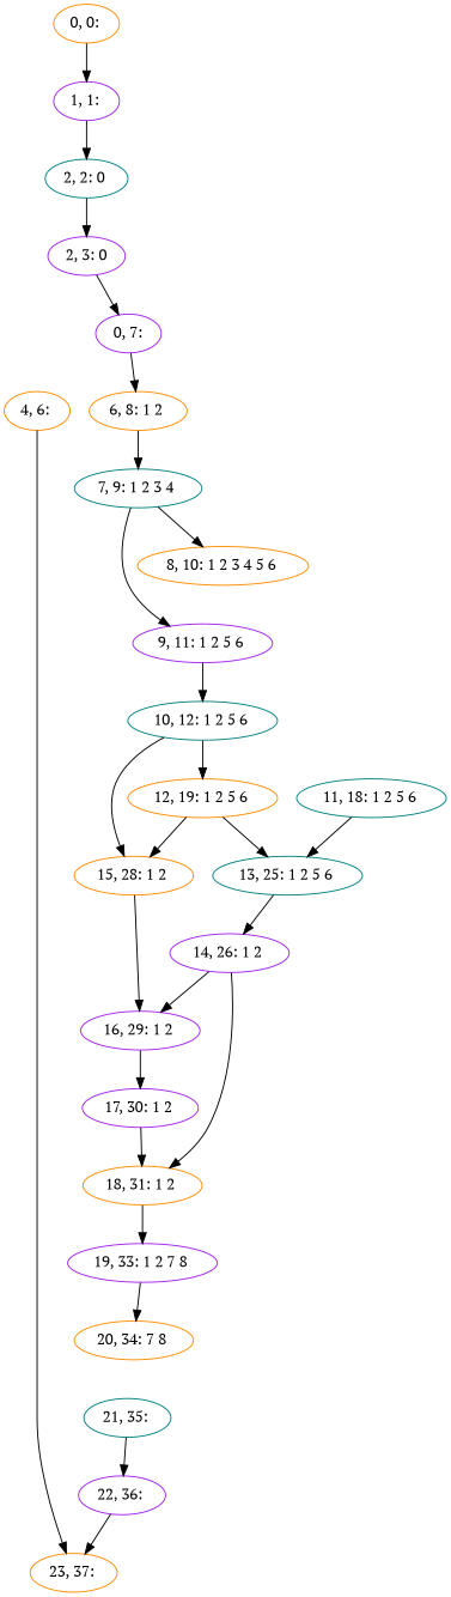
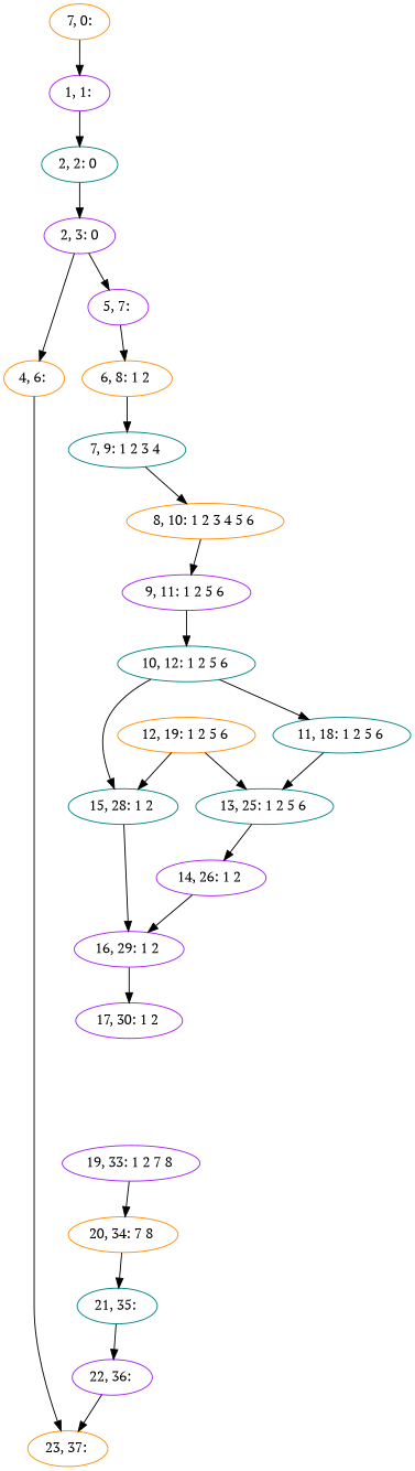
  digraph {
    fontname="PT Serif"
    node [color=darkorange fontname="PT Serif"]
    edge [fontname="PT Serif"]
-   n1 [label="0, 0: "]
+   n1 [label="7, 0:"]
    n2 [color=purple label="1, 1: "]
    n3 [color=teal label="2, 2: 0 "]
    n4 [color=purple label="2, 3: 0"]
    n5 [label="4, 6: "]
-   n6 [color=purple label="0, 7:"]
+   n6 [color=purple label="5, 7: "]
    n7 [label="23, 37: "]
    n8 [label="6, 8: 1 2 "]
    n9 [color=purple label="22, 36: "]
    n10 [color=teal label="7, 9: 1 2 3 4 "]
    n11 [label="8, 10: 1 2 3 4 5 6 "]
    n12 [color=purple label="9, 11: 1 2 5 6 "]
    n13 [color=teal label="10, 12: 1 2 5 6 "]
    n14 [color=teal label="11, 18: 1 2 5 6 "]
-   n15 [label="15, 28: 1 2 "]
+   n15 [color=teal label="15, 28: 1 2 "]
    n16 [color=teal label="13, 25: 1 2 5 6 "]
    n17 [color=purple label="16, 29: 1 2 "]
    n18 [label="12, 19: 1 2 5 6 "]
    n19 [color=purple label="14, 26: 1 2 "]
-   n20 [label="18, 31: 1 2 "]
    n21 [color=purple label="19, 33: 1 2 7 8 "]
    n22 [color=purple label="17, 30: 1 2 "]
    n23 [label="20, 34: 7 8 "]
    n24 [color=teal label="21, 35: "]
    n1 -> n2
    n2 -> n3
    n3 -> n4
+   n4 -> n5
    n4 -> n6
    n5 -> n7
    n6 -> n8
    n8 -> n10
    n9 -> n7
    n10 -> n11
-   n10 -> n12
+   n11 -> n12
    n12 -> n13
-   n13 -> n18
+   n13 -> n14
    n13 -> n15
    n14 -> n16
    n15 -> n17
    n16 -> n19
    n17 -> n22
    n18 -> n15
    n18 -> n16
    n19 -> n17
-   n19 -> n20
-   n20 -> n21
    n21 -> n23
-   n22 -> n20
+   n23 -> n24
    n24 -> n9
  }
